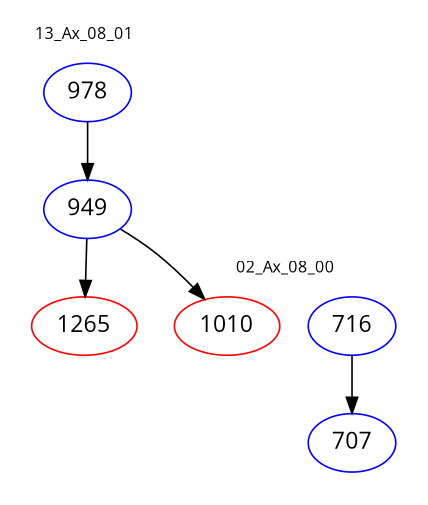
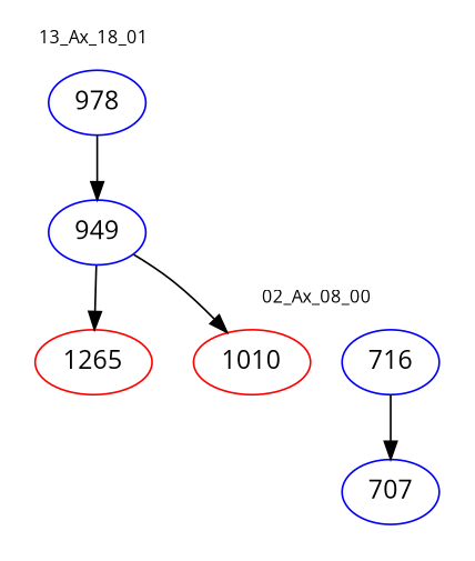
  digraph {
    fontname="Open Sans"
    node [color=blue fontname="Open Sans"]
    edge [color=black fontname="Open Sans"]
    n1 [label=716]
    n2 [label=707]
    n3 [color=red label=1010]
    n4 [label=978]
    n5 [label=949]
    n6 [color=red label=1265]
    subgraph cluster_1 {
      color=white
      fontsize=10
      label="02_Ax_08_00"
      n1
      n2
      n3
    }
    subgraph cluster_2 {
      color=white
      fontsize=10
-     label="13_Ax_08_01"
+     label="13_Ax_18_01"
      n4
      n5
      n6
    }
    n1 -> n2
    n4 -> n5
    n5 -> n3
    n5 -> n6
  }
